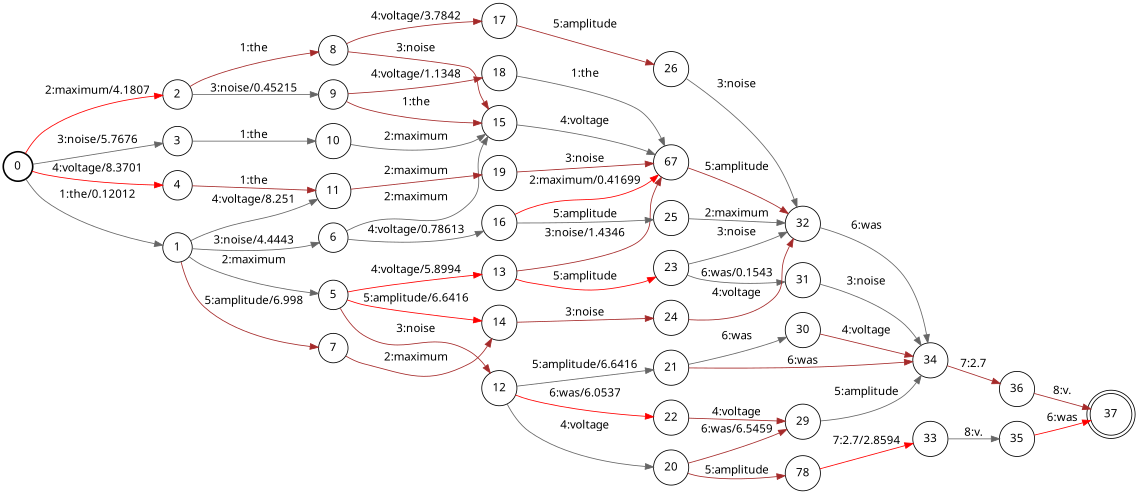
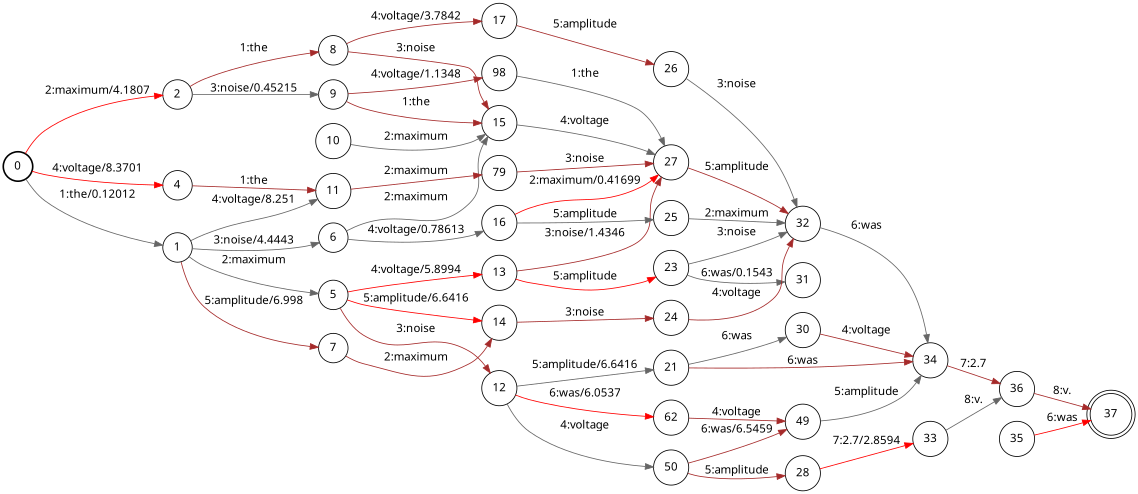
  digraph {
    fontname="Noto Sans"
    nodesep=0.25
    rankdir=LR
    ranksep=0.4
    node [fontname="Noto Sans" fontsize=14 shape=circle style=solid]
    edge [color=gray40 fontname="Noto Sans" fontsize=14]
    n1 [label=0 style=bold]
    n2 [label=1]
    n3 [label=2]
-   n4 [label=3]
    n5 [label=4]
    n6 [label=5]
    n7 [label=6]
    n8 [label=11]
    n9 [label=7]
    n10 [label=8]
    n11 [label=9]
    n12 [label=10]
    n13 [label=12]
    n14 [label=13]
    n15 [label=14]
    n16 [label=15]
    n17 [label=16]
-   n18 [label=19]
+   n18 [label=79]
    n19 [label=17]
-   n20 [label=18]
-   n21 [label=20]
+   n20 [label=98]
+   n21 [label=50]
    n22 [label=21]
-   n23 [label=22]
-   n24 [label=67]
+   n23 [label=62]
+   n24 [label=27]
    n25 [label=23]
    n26 [label=24]
    n27 [label=25]
    n28 [label=26]
-   n29 [label=78]
-   n30 [label=29]
+   n29 [label=28]
+   n30 [label=49]
    n31 [label=30]
    n32 [label=34]
    n33 [label=32]
    n34 [label=31]
    n35 [label=33]
    n36 [label=36]
    n37 [label=35]
    n38 [label=37 shape=doublecircle]
    n1 -> n2 [label="1:the/0.12012"]
    n1 -> n3 [color=red label="2:maximum/4.1807"]
-   n1 -> n4 [label="3:noise/5.7676"]
    n1 -> n5 [color=red label="4:voltage/8.3701"]
    n2 -> n6 [label="2:maximum"]
    n2 -> n7 [label="3:noise/4.4443"]
    n2 -> n8 [label="4:voltage/8.251"]
    n2 -> n9 [color=brown label="5:amplitude/6.998"]
    n3 -> n10 [color=brown label="1:the"]
    n3 -> n11 [label="3:noise/0.45215"]
-   n4 -> n12 [label="1:the"]
    n5 -> n8 [color=brown label="1:the"]
    n6 -> n13 [color=brown label="3:noise"]
    n6 -> n14 [color=red label="4:voltage/5.8994"]
    n6 -> n15 [color=red label="5:amplitude/6.6416"]
    n7 -> n16 [label="2:maximum"]
    n7 -> n17 [label="4:voltage/0.78613"]
    n8 -> n18 [color=brown label="2:maximum"]
    n9 -> n15 [color=brown label="2:maximum"]
    n10 -> n16 [color=brown label="3:noise"]
    n10 -> n19 [color=brown label="4:voltage/3.7842"]
    n11 -> n16 [color=brown label="1:the"]
    n11 -> n20 [color=brown label="4:voltage/1.1348"]
    n12 -> n16 [label="2:maximum"]
    n13 -> n21 [label="4:voltage"]
    n13 -> n22 [label="5:amplitude/6.6416"]
    n13 -> n23 [color=red label="6:was/6.0537"]
    n14 -> n24 [color=brown label="3:noise/1.4346"]
    n14 -> n25 [color=red label="5:amplitude"]
    n15 -> n26 [color=brown label="3:noise"]
    n16 -> n24 [label="4:voltage"]
    n17 -> n24 [color=red label="2:maximum/0.41699"]
    n17 -> n27 [label="5:amplitude"]
    n18 -> n24 [color=brown label="3:noise"]
    n19 -> n28 [color=brown label="5:amplitude"]
    n20 -> n24 [label="1:the"]
    n21 -> n29 [color=brown label="5:amplitude"]
    n21 -> n30 [color=brown label="6:was/6.5459"]
    n22 -> n31 [label="6:was"]
    n22 -> n32 [color=brown label="6:was"]
    n23 -> n30 [color=brown label="4:voltage"]
    n24 -> n33 [color=brown label="5:amplitude"]
    n25 -> n33 [label="3:noise"]
    n25 -> n34 [label="6:was/0.1543"]
    n26 -> n33 [color=brown label="4:voltage"]
    n27 -> n33 [label="2:maximum"]
    n28 -> n33 [label="3:noise"]
    n29 -> n35 [color=red label="7:2.7/2.8594"]
    n30 -> n32 [label="5:amplitude"]
    n31 -> n32 [color=brown label="4:voltage"]
    n32 -> n36 [color=brown label="7:2.7"]
    n33 -> n32 [label="6:was"]
-   n34 -> n32 [label="3:noise"]
-   n35 -> n37 [label="8:v."]
+   n35 -> n36 [label="8:v."]
    n36 -> n38 [color=brown label="8:v."]
    n37 -> n38 [color=red label="6:was"]
  }
